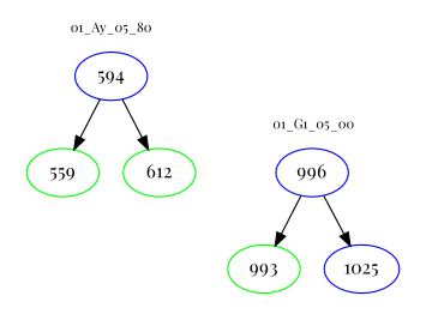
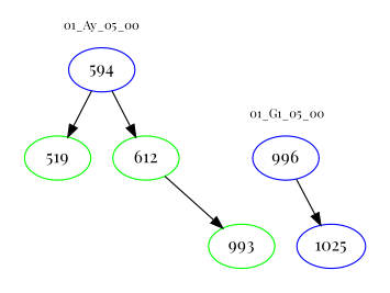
  digraph {
    fontname="Playfair Display"
    node [color=blue fontname="Playfair Display"]
    edge [color=black fontname="Playfair Display"]
    n1 [label=594]
-   n2 [color=green label=559]
+   n2 [color=green label=519]
    n3 [color=green label=612]
    n4 [label=996]
    n5 [color=green label=993]
    n6 [label=1025]
    subgraph cluster_1 {
      color=white
      fontsize=10
-     label="01_Ay_05_80"
+     label="01_Ay_05_00"
      n1
      n2
      n3
    }
    subgraph cluster_2 {
      color=white
      fontsize=10
      label="01_G1_05_00"
      n4
      n5
      n6
    }
    n1 -> n2
    n1 -> n3
-   n4 -> n5
+   n3 -> n5
    n4 -> n6
  }
